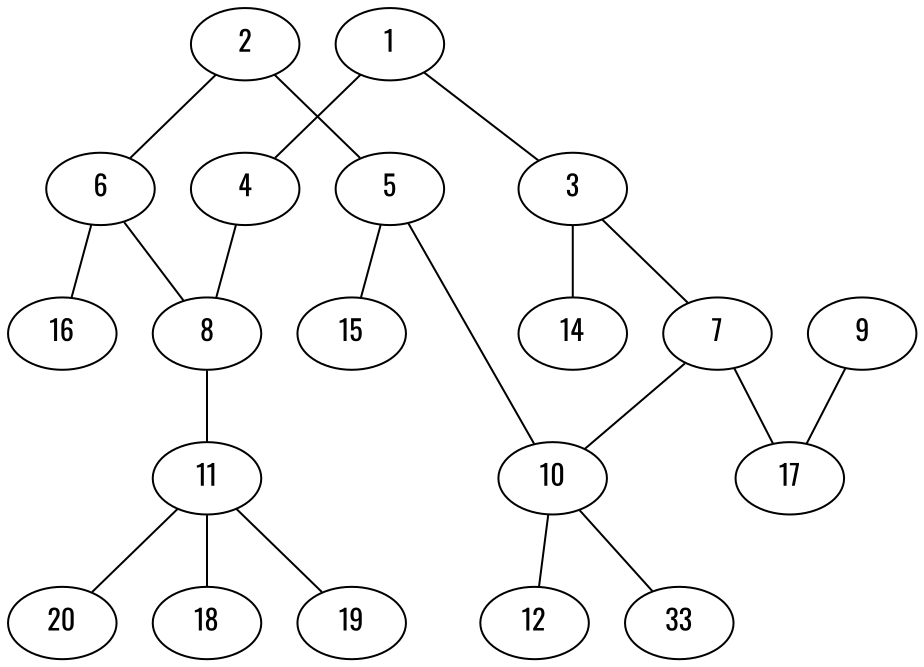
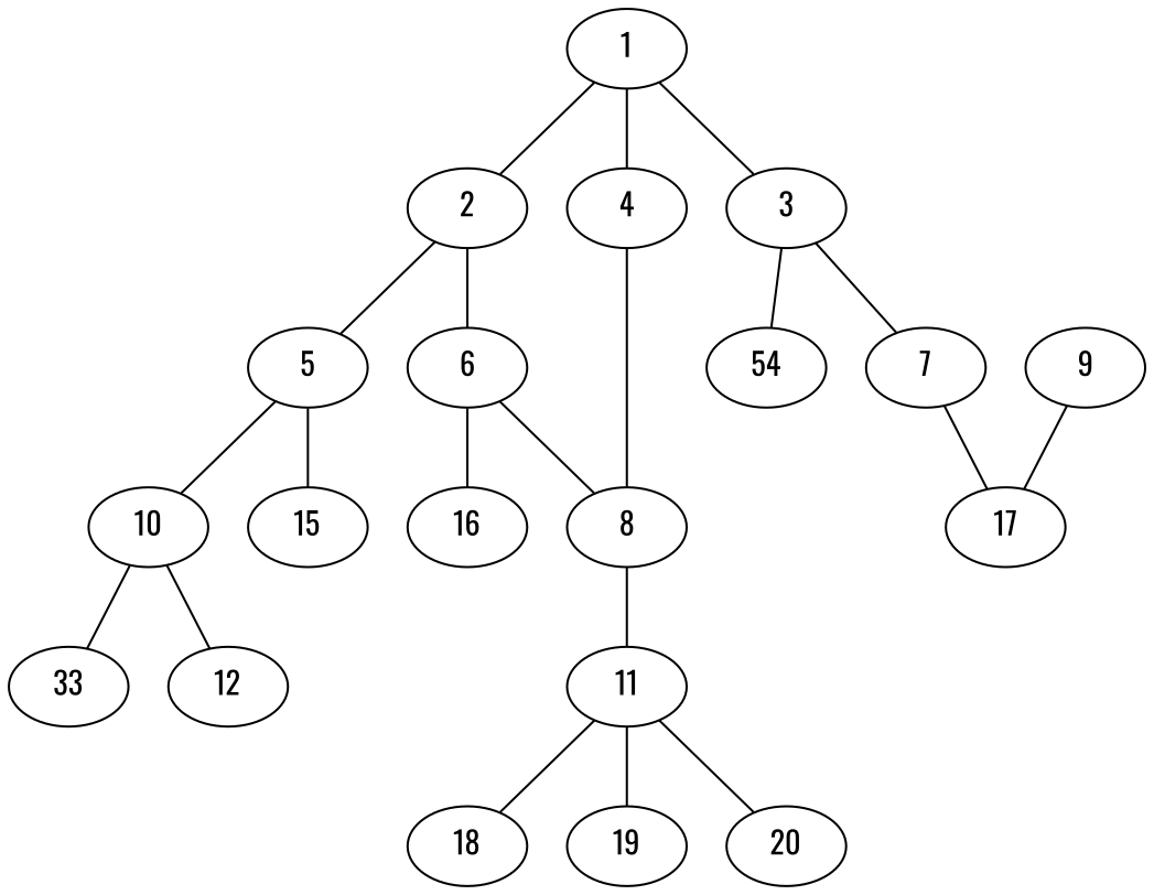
  graph {
    fontname=Oswald
    node [chem=C fontname=Oswald]
    edge [fontname=Oswald valence=1]
    1
    2
    3
    4 [chem=N]
    5
    6
    7
-   14 [chem=H]
+   14 [chem=H label=54]
    8 [chem=N]
    15 [chem=H]
    10 [chem=N]
    16 [chem=H]
    17 [chem=H]
    11
    9
    12 [chem=O]
    n17 [chem=O label=33]
    18 [chem=H]
    19 [chem=H]
    20 [chem=H]
+   1 -- 2
    1 -- 3
    1 -- 4 [valence=2]
    2 -- 5
    2 -- 6 [valence=2]
    3 -- 7 [valence=2]
    3 -- 14
    4 -- 8
    5 -- 15
    5 -- 10 [valence=2]
    6 -- 8
    6 -- 16
-   7 -- 10
    7 -- 17
    8 -- 11
    10 -- 12 [valence=2]
    10 -- n17
    11 -- 18
    11 -- 19
    11 -- 20
    9 -- 17
  }
